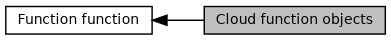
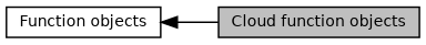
  digraph {
    rankdir=LR
    node [color=black fontname=Helvetica fontsize=10 shape=record]
    n1 [fillcolor=grey75 fontcolor=black height=0.2 label="Cloud function objects" style=filled width=0.4]
-   n2 [height=0.2 label="Function function" width=0.4]
+   n2 [height=0.2 label="Function objects" width=0.4]
    n2 -> n1 [dir=back fontname=Helvetica fontsize=10 labelfontname=Helvetica labelfontsize=10 shape=plaintext style=solid]
  }
